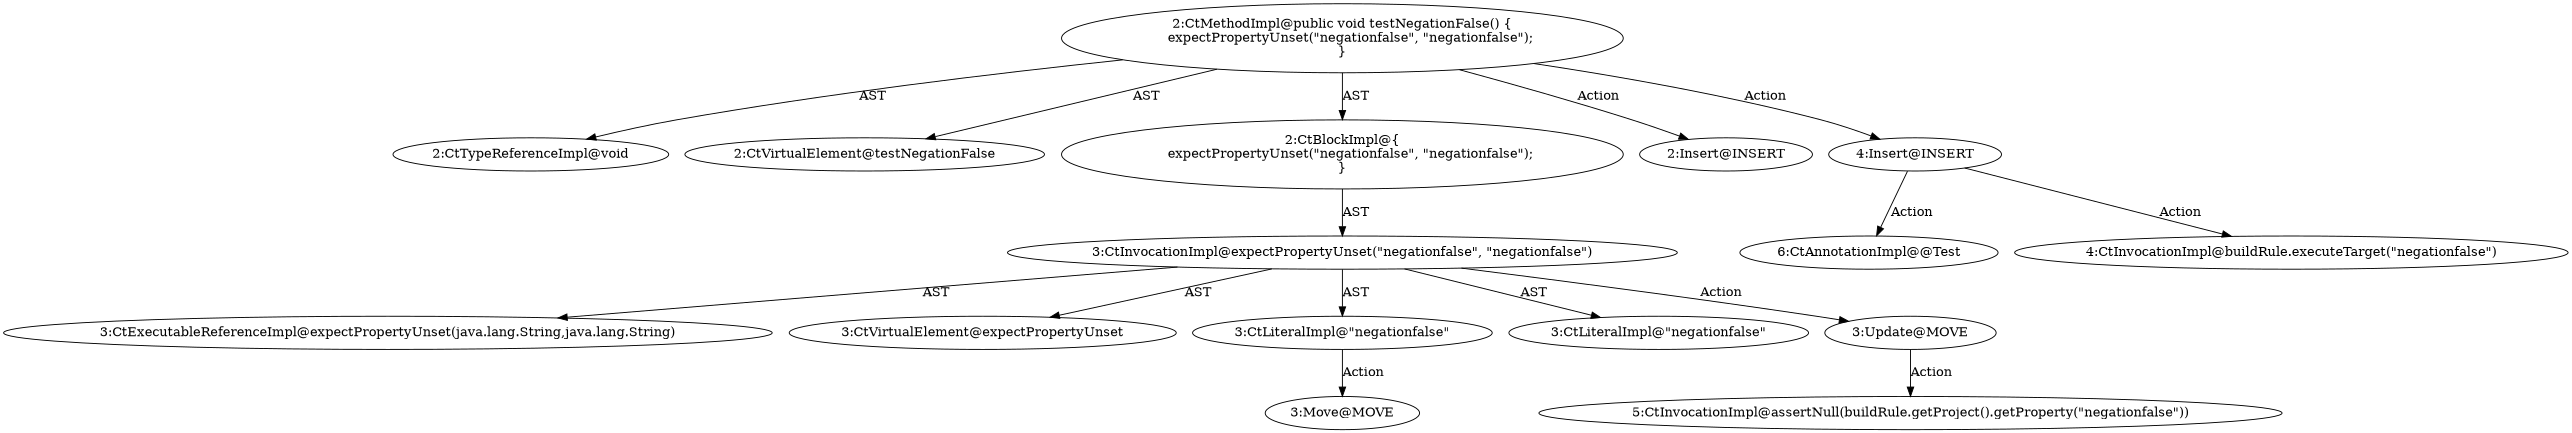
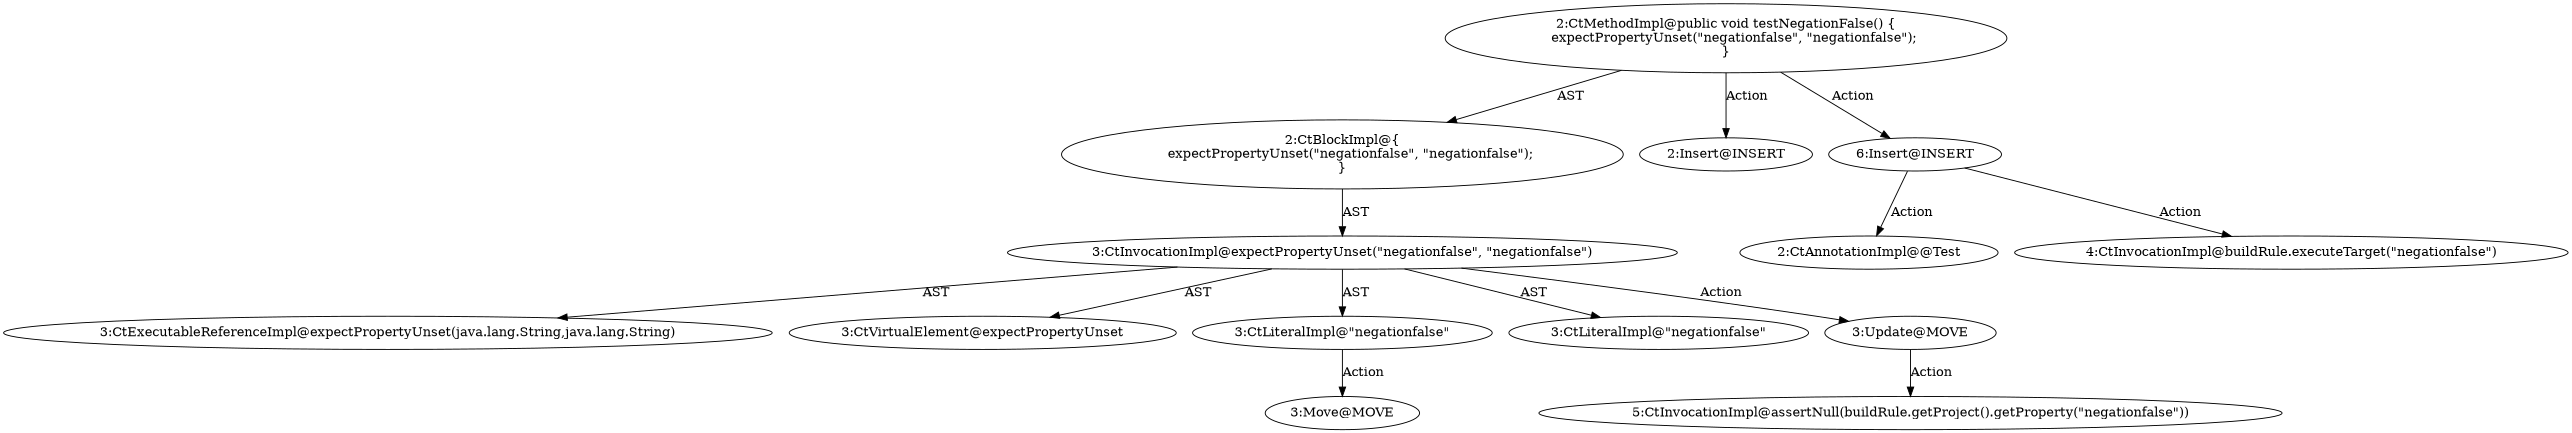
  digraph {
    node [shape=ellipse]
-   n1 [label="2:CtTypeReferenceImpl@void"]
-   n2 [label="2:CtVirtualElement@testNegationFalse"]
    n3 [label="3:CtExecutableReferenceImpl@expectPropertyUnset(java.lang.String,java.lang.String)"]
    n4 [label="3:CtVirtualElement@expectPropertyUnset"]
    n5 [label="3:CtLiteralImpl@\"negationfalse\""]
    n6 [label="3:Move@MOVE"]
    n7 [label="3:CtLiteralImpl@\"negationfalse\""]
    n8 [label="3:CtInvocationImpl@expectPropertyUnset(\"negationfalse\", \"negationfalse\")"]
    n9 [label="3:Update@MOVE"]
    n10 [label="5:CtInvocationImpl@assertNull(buildRule.getProject().getProperty(\"negationfalse\"))"]
    n11 [label="2:CtBlockImpl@\{\n    expectPropertyUnset(\"negationfalse\", \"negationfalse\");\n\}"]
    n12 [label="2:CtMethodImpl@public void testNegationFalse() \{\n    expectPropertyUnset(\"negationfalse\", \"negationfalse\");\n\}"]
    n13 [label="2:Insert@INSERT"]
-   n14 [label="4:Insert@INSERT"]
-   n15 [label="6:CtAnnotationImpl@@Test"]
+   n14 [label="6:Insert@INSERT"]
+   n15 [label="2:CtAnnotationImpl@@Test"]
    n16 [label="4:CtInvocationImpl@buildRule.executeTarget(\"negationfalse\")"]
    n5 -> n6 [label=Action]
    n8 -> n3 [label=AST]
    n8 -> n4 [label=AST]
    n8 -> n5 [label=AST]
    n8 -> n7 [label=AST]
    n8 -> n9 [label=Action]
    n9 -> n10 [label=Action]
    n11 -> n8 [label=AST]
-   n12 -> n1 [label=AST]
-   n12 -> n2 [label=AST]
    n12 -> n11 [label=AST]
    n12 -> n13 [label=Action]
    n12 -> n14 [label=Action]
    n14 -> n15 [label=Action]
    n14 -> n16 [label=Action]
  }
